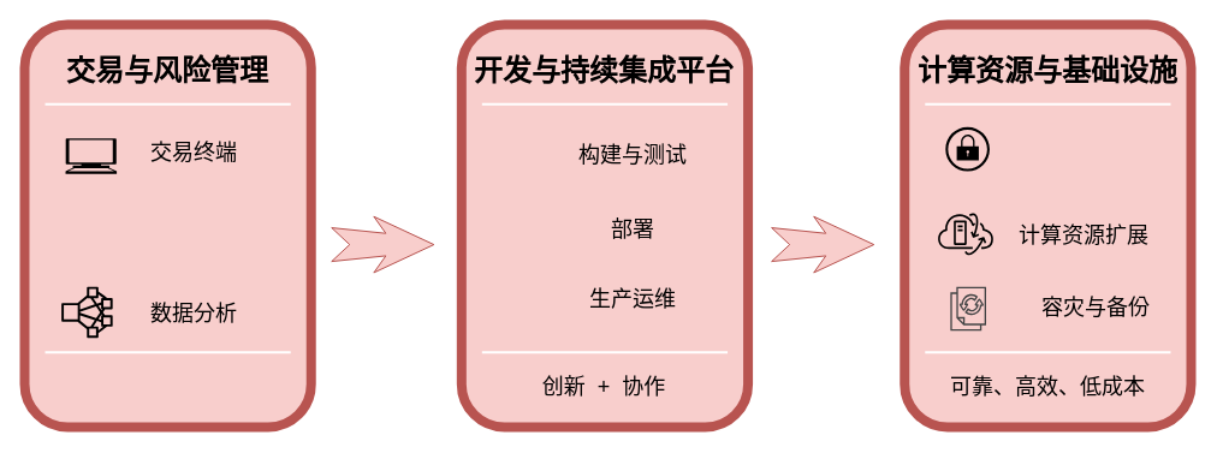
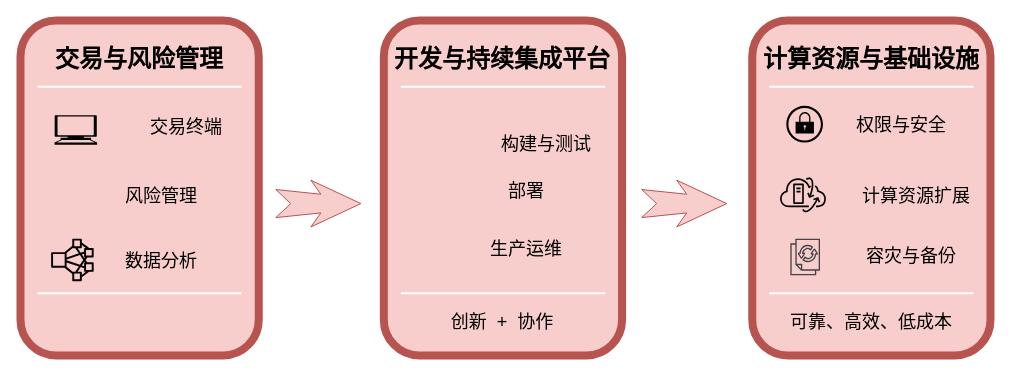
  <mxCell id="0" />
  <mxCell id="1" parent="0" />
  <mxCell id="2" value="" style="group" parent="1" vertex="1" connectable="0"><mxGeometry x="20" y="20" width="970" height="335" as="geometry" /></mxCell>
  <mxCell id="3" value="" style="whiteSpace=wrap;html=1;rounded=1;shadow=0;strokeWidth=8;fontSize=20;align=center;strokeColor=#b85450;rotation=-180;fillColor=#f8cecc;" parent="2" vertex="1"><mxGeometry x="2.418e-14" width="238.246" height="335.0" as="geometry" /></mxCell>
  <mxCell id="4" value="&lt;font style=&quot;font-size: 24px&quot;&gt;交易与风险管理&lt;/font&gt;" style="text;html=1;strokeColor=none;fillColor=none;align=center;verticalAlign=middle;whiteSpace=wrap;rounded=0;shadow=0;fontSize=17;fontStyle=1" parent="2" vertex="1"><mxGeometry x="2.418e-14" y="15.581" width="238.246" height="46.744" as="geometry" /></mxCell>
  <mxCell id="5" value="" style="line;strokeWidth=2;html=1;rounded=0;shadow=0;fontSize=27;align=center;fillColor=none;strokeColor=#FFFFFF;" parent="2" vertex="1"><mxGeometry x="17.018" y="62.326" width="204.211" height="7.791" as="geometry" /></mxCell>
  <mxCell id="6" value="" style="line;strokeWidth=2;html=1;rounded=0;shadow=0;fontSize=27;align=center;fillColor=none;strokeColor=#FFFFFF;" parent="2" vertex="1"><mxGeometry x="17.018" y="268.779" width="204.211" height="7.791" as="geometry" /></mxCell>
  <mxCell id="7" value="" style="whiteSpace=wrap;html=1;rounded=1;shadow=0;strokeWidth=8;fontSize=20;align=center;strokeColor=#b85450;fillColor=#f8cecc;" parent="2" vertex="1"><mxGeometry x="363.325" width="238.246" height="335.0" as="geometry" /></mxCell>
  <mxCell id="8" value="&lt;font style=&quot;font-size: 24px&quot;&gt;开发与持续集成平台&lt;/font&gt;" style="text;html=1;strokeColor=none;fillColor=none;align=center;verticalAlign=middle;whiteSpace=wrap;rounded=0;shadow=0;fontSize=17;fontStyle=1" parent="2" vertex="1"><mxGeometry x="363.325" y="15.581" width="238.246" height="46.744" as="geometry" /></mxCell>
  <mxCell id="9" value="" style="line;strokeWidth=2;html=1;rounded=0;shadow=0;fontSize=27;align=center;fillColor=none;strokeColor=#FFFFFF;" parent="2" vertex="1"><mxGeometry x="380.342" y="62.326" width="204.211" height="7.791" as="geometry" /></mxCell>
  <mxCell id="10" value="" style="line;strokeWidth=2;html=1;rounded=0;shadow=0;fontSize=27;align=center;fillColor=none;strokeColor=#FFFFFF;" parent="2" vertex="1"><mxGeometry x="380.342" y="268.779" width="204.211" height="7.791" as="geometry" /></mxCell>
  <mxCell id="11" value="" style="whiteSpace=wrap;html=1;rounded=1;shadow=0;strokeWidth=8;fontSize=20;align=center;strokeColor=#b85450;fillColor=#f8cecc;" parent="2" vertex="1"><mxGeometry x="731.754" width="238.246" height="335.0" as="geometry" /></mxCell>
  <mxCell id="12" value="&lt;font style=&quot;font-size: 24px&quot;&gt;计算资源与基础设施&lt;/font&gt;" style="text;html=1;strokeColor=none;fillColor=none;align=center;verticalAlign=middle;whiteSpace=wrap;rounded=0;shadow=0;fontSize=17;fontStyle=1" parent="2" vertex="1"><mxGeometry x="731.754" y="15.581" width="238.246" height="46.744" as="geometry" /></mxCell>
  <mxCell id="13" value="" style="line;strokeWidth=2;html=1;rounded=0;shadow=0;fontSize=27;align=center;fillColor=none;strokeColor=#FFFFFF;" parent="2" vertex="1"><mxGeometry x="748.772" y="62.326" width="204.211" height="7.791" as="geometry" /></mxCell>
  <mxCell id="14" value="" style="line;strokeWidth=2;html=1;rounded=0;shadow=0;fontSize=27;align=center;fillColor=none;strokeColor=#FFFFFF;" parent="2" vertex="1"><mxGeometry x="748.772" y="268.779" width="204.211" height="7.791" as="geometry" /></mxCell>
  <mxCell id="15" value="" style="html=1;shadow=0;dashed=0;align=center;verticalAlign=middle;shape=mxgraph.arrows2.stylisedArrow;dy=0.6;dx=40;notch=15;feather=0.4;rounded=0;strokeWidth=1;fontSize=27;strokeColor=#b85450;fillColor=#f8cecc;" parent="2" vertex="1"><mxGeometry x="255.263" y="159.709" width="85.088" height="46.744" as="geometry" /></mxCell>
  <mxCell id="16" value="" style="html=1;shadow=0;dashed=0;align=center;verticalAlign=middle;shape=mxgraph.arrows2.stylisedArrow;dy=0.6;dx=40;notch=15;feather=0.4;rounded=0;strokeWidth=1;fontSize=27;strokeColor=#b85450;fillColor=#f8cecc;" parent="2" vertex="1"><mxGeometry x="621.14" y="159.709" width="85.088" height="46.744" as="geometry" /></mxCell>
  <mxCell id="17" value="&lt;font style=&quot;font-size: 18px&quot;&gt;创新&amp;nbsp; +&amp;nbsp; 协作&lt;/font&gt;" style="text;html=1;strokeColor=none;fillColor=none;align=center;verticalAlign=middle;whiteSpace=wrap;rounded=0;shadow=0;fontSize=12;" parent="2" vertex="1"><mxGeometry x="363.325" y="284.36" width="238.246" height="35.058" as="geometry" /></mxCell>
  <mxCell id="18" value="&lt;font style=&quot;font-size: 18px&quot;&gt;可靠、高效、低成本&lt;/font&gt;" style="text;html=1;strokeColor=none;fillColor=none;align=center;verticalAlign=middle;whiteSpace=wrap;rounded=0;shadow=0;fontSize=12;" parent="2" vertex="1"><mxGeometry x="731.754" y="284.36" width="238.246" height="35.058" as="geometry" /></mxCell>
  <mxCell id="19" value="" style="shape=image;html=1;verticalAlign=top;verticalLabelPosition=bottom;labelBackgroundColor=#ffffff;imageAspect=0;aspect=fixed;image=https://cdn1.iconfinder.com/data/icons/essentials-pack/96/code_coding_html_css_programming-128.png;fillColor=none;fontSize=48;fontColor=#000000;" parent="2" vertex="1"><mxGeometry x="399.912" y="97.384" width="27.87" height="27.87" as="geometry" /></mxCell>
- <mxCell id="20" value="&lt;span style=&quot;font-size: 18px&quot;&gt;构建与测试&lt;/span&gt;" style="text;html=1;strokeColor=none;fillColor=none;align=center;verticalAlign=middle;whiteSpace=wrap;rounded=0;shadow=0;fontSize=12;" parent="2" vertex="1"><mxGeometry x="442.456" y="91.93" width="127.632" height="35.058" as="geometry" /></mxCell>
+ <mxCell id="20" value="&lt;span style=&quot;font-size: 18px&quot;&gt;构建与测试&lt;/span&gt;" style="text;html=1;strokeColor=none;fillColor=none;align=center;verticalAlign=middle;whiteSpace=wrap;rounded=0;shadow=0;fontSize=12;" parent="2" vertex="1"><mxGeometry x="462.456" y="106.93" width="127.632" height="35.058" as="geometry" /></mxCell>
  <mxCell id="21" value="" style="shape=image;html=1;verticalAlign=top;verticalLabelPosition=bottom;labelBackgroundColor=#ffffff;imageAspect=0;aspect=fixed;image=https://cdn1.iconfinder.com/data/icons/logos-and-brands-3/512/97_Docker_logo_logos-128.png;fillColor=none;fontSize=48;fontColor=#000000;" parent="2" vertex="1"><mxGeometry x="395.658" y="151.919" width="35.205" height="35.205" as="geometry" /></mxCell>
  <mxCell id="22" value="&lt;span style=&quot;font-size: 18px&quot;&gt;部署&lt;/span&gt;" style="text;html=1;strokeColor=none;fillColor=none;align=center;verticalAlign=middle;whiteSpace=wrap;rounded=0;shadow=0;fontSize=12;" parent="2" vertex="1"><mxGeometry x="442.456" y="153.087" width="127.632" height="35.058" as="geometry" /></mxCell>
  <mxCell id="23" value="" style="shape=image;html=1;verticalAlign=top;verticalLabelPosition=bottom;labelBackgroundColor=#ffffff;imageAspect=0;aspect=fixed;image=https://cdn2.iconfinder.com/data/icons/competitive-strategy-and-corporate-training/512/730_management_process_production_task_work_Business_Management-128.png;fillColor=none;fontSize=48;fontColor=#000000;" parent="2" vertex="1"><mxGeometry x="395.658" y="211.907" width="35.205" height="35.205" as="geometry" /></mxCell>
  <mxCell id="24" value="&lt;span style=&quot;font-size: 18px&quot;&gt;生产运维&lt;/span&gt;" style="text;html=1;strokeColor=none;fillColor=none;align=center;verticalAlign=middle;whiteSpace=wrap;rounded=0;shadow=0;fontSize=12;" parent="2" vertex="1"><mxGeometry x="442.456" y="211.907" width="127.632" height="35.058" as="geometry" /></mxCell>
  <mxCell id="25" value="" style="points=[[0.5,0,0],[1,0.5,0],[0.5,1,0],[0,0.5,0],[0.145,0.145,0],[0.856,0.145,0],[0.855,0.856,0],[0.145,0.855,0]];verticalLabelPosition=bottom;html=1;verticalAlign=top;aspect=fixed;align=center;pointerEvents=1;shape=mxgraph.cisco19.lock;strokeColor=none;fontSize=48;fontColor=#000000;fillColor=#000000;" parent="2" vertex="1"><mxGeometry x="765.789" y="85.308" width="36.671" height="36.671" as="geometry" /></mxCell>
+ <mxCell id="26" value="&lt;span style=&quot;font-size: 18px&quot;&gt;权限与安全&lt;/span&gt;" style="text;html=1;strokeColor=none;fillColor=none;align=center;verticalAlign=middle;whiteSpace=wrap;rounded=0;shadow=0;fontSize=12;" parent="2" vertex="1"><mxGeometry x="816.842" y="87.256" width="127.632" height="35.058" as="geometry" /></mxCell>
  <mxCell id="27" value="" style="points=[[0,0,0],[0.25,0,0],[0.5,0,0],[0.75,0,0],[1,0,0],[0,1,0],[0.25,1,0],[0.5,1,0],[0.75,1,0],[1,1,0],[0,0.25,0],[0,0.5,0],[0,0.75,0],[1,0.25,0],[1,0.5,0],[1,0.75,0]];outlineConnect=0;fontColor=#232F3E;gradientColor=#F78E04;gradientDirection=north;dashed=0;verticalLabelPosition=bottom;verticalAlign=top;align=center;html=1;fontSize=12;fontStyle=0;aspect=fixed;shape=mxgraph.aws4.resourceIcon;resIcon=mxgraph.aws4.vmware_cloud_on_aws;fillColor=none;" parent="2" vertex="1"><mxGeometry x="753.877" y="145.686" width="57.207" height="57.207" as="geometry" /></mxCell>
- <mxCell id="28" value="&lt;span style=&quot;font-size: 18px&quot;&gt;计算资源扩展&lt;/span&gt;" style="text;html=1;strokeColor=none;fillColor=none;align=center;verticalAlign=middle;whiteSpace=wrap;rounded=0;shadow=0;fontSize=12;" parent="2" vertex="1"><mxGeometry x="816.842" y="158.541" width="127.632" height="35.058" as="geometry" /></mxCell>
+ <mxCell id="28" value="&lt;span style=&quot;font-size: 18px&quot;&gt;计算资源扩展&lt;/span&gt;" style="text;html=1;strokeColor=none;fillColor=none;align=center;verticalAlign=middle;whiteSpace=wrap;rounded=0;shadow=0;fontSize=12;" parent="2" vertex="1"><mxGeometry x="831.842" y="158.541" width="127.632" height="35.058" as="geometry" /></mxCell>
  <mxCell id="29" value="" style="pointerEvents=1;shadow=0;dashed=0;html=1;strokeColor=none;fillColor=#434445;aspect=fixed;labelPosition=center;verticalLabelPosition=bottom;verticalAlign=top;align=center;outlineConnect=0;shape=mxgraph.vvd.site_recovery_functional_icon;fontSize=48;fontColor=#000000;" parent="2" vertex="1"><mxGeometry x="769.831" y="218.14" width="29.704" height="36.671" as="geometry" /></mxCell>
  <mxCell id="30" value="&lt;span style=&quot;font-size: 18px&quot;&gt;容灾与备份&lt;/span&gt;" style="text;html=1;strokeColor=none;fillColor=none;align=center;verticalAlign=middle;whiteSpace=wrap;rounded=0;shadow=0;fontSize=12;" parent="2" vertex="1"><mxGeometry x="826.842" y="218.14" width="127.632" height="35.058" as="geometry" /></mxCell>
  <mxCell id="31" value="" style="shape=mxgraph.signs.tech.computer;html=1;pointerEvents=1;fillColor=#000000;strokeColor=none;verticalLabelPosition=bottom;verticalAlign=top;align=center;fontSize=48;fontColor=#000000;" parent="2" vertex="1"><mxGeometry x="34.035" y="94.657" width="42.544" height="29.605" as="geometry" /></mxCell>
- <mxCell id="32" value="&lt;span style=&quot;font-size: 18px&quot;&gt;交易终端&lt;/span&gt;" style="text;html=1;strokeColor=none;fillColor=none;align=center;verticalAlign=middle;whiteSpace=wrap;rounded=0;shadow=0;fontSize=12;" parent="2" vertex="1"><mxGeometry x="76.579" y="89.203" width="127.632" height="35.058" as="geometry" /></mxCell>
+ <mxCell id="32" value="&lt;span style=&quot;font-size: 18px&quot;&gt;交易终端&lt;/span&gt;" style="text;html=1;strokeColor=none;fillColor=none;align=center;verticalAlign=middle;whiteSpace=wrap;rounded=0;shadow=0;fontSize=12;" parent="2" vertex="1"><mxGeometry x="101.579" y="89.203" width="127.632" height="35.058" as="geometry" /></mxCell>
  <mxCell id="33" value="" style="shape=image;html=1;verticalAlign=top;verticalLabelPosition=bottom;labelBackgroundColor=#ffffff;imageAspect=0;aspect=fixed;image=https://cdn2.iconfinder.com/data/icons/entrepreneur-solid-high-risk-high-return/512/Business_vision-128.png;strokeColor=#000000;fillColor=none;fontSize=48;fontColor=#000000;" parent="2" vertex="1"><mxGeometry x="26.377" y="151.919" width="49.873" height="49.873" as="geometry" /></mxCell>
+ <mxCell id="34" value="&lt;span style=&quot;font-size: 18px&quot;&gt;风险管理&lt;/span&gt;" style="text;html=1;strokeColor=none;fillColor=none;align=center;verticalAlign=middle;whiteSpace=wrap;rounded=0;shadow=0;fontSize=12;" parent="2" vertex="1"><mxGeometry x="76.579" y="158.541" width="127.632" height="35.058" as="geometry" /></mxCell>
  <mxCell id="35" value="" style="outlineConnect=0;fontColor=#232F3E;gradientColor=none;strokeColor=none;dashed=0;verticalLabelPosition=bottom;verticalAlign=top;align=center;html=1;fontSize=12;fontStyle=0;aspect=fixed;pointerEvents=1;shape=mxgraph.aws4.cluster;fillColor=#000000;" parent="2" vertex="1"><mxGeometry x="30.632" y="218.14" width="42.539" height="42.539" as="geometry" /></mxCell>
  <mxCell id="36" value="&lt;span style=&quot;font-size: 18px&quot;&gt;数据分析&lt;/span&gt;" style="text;html=1;strokeColor=none;fillColor=none;align=center;verticalAlign=middle;whiteSpace=wrap;rounded=0;shadow=0;fontSize=12;" parent="2" vertex="1"><mxGeometry x="76.579" y="223.203" width="127.632" height="35.058" as="geometry" /></mxCell>
